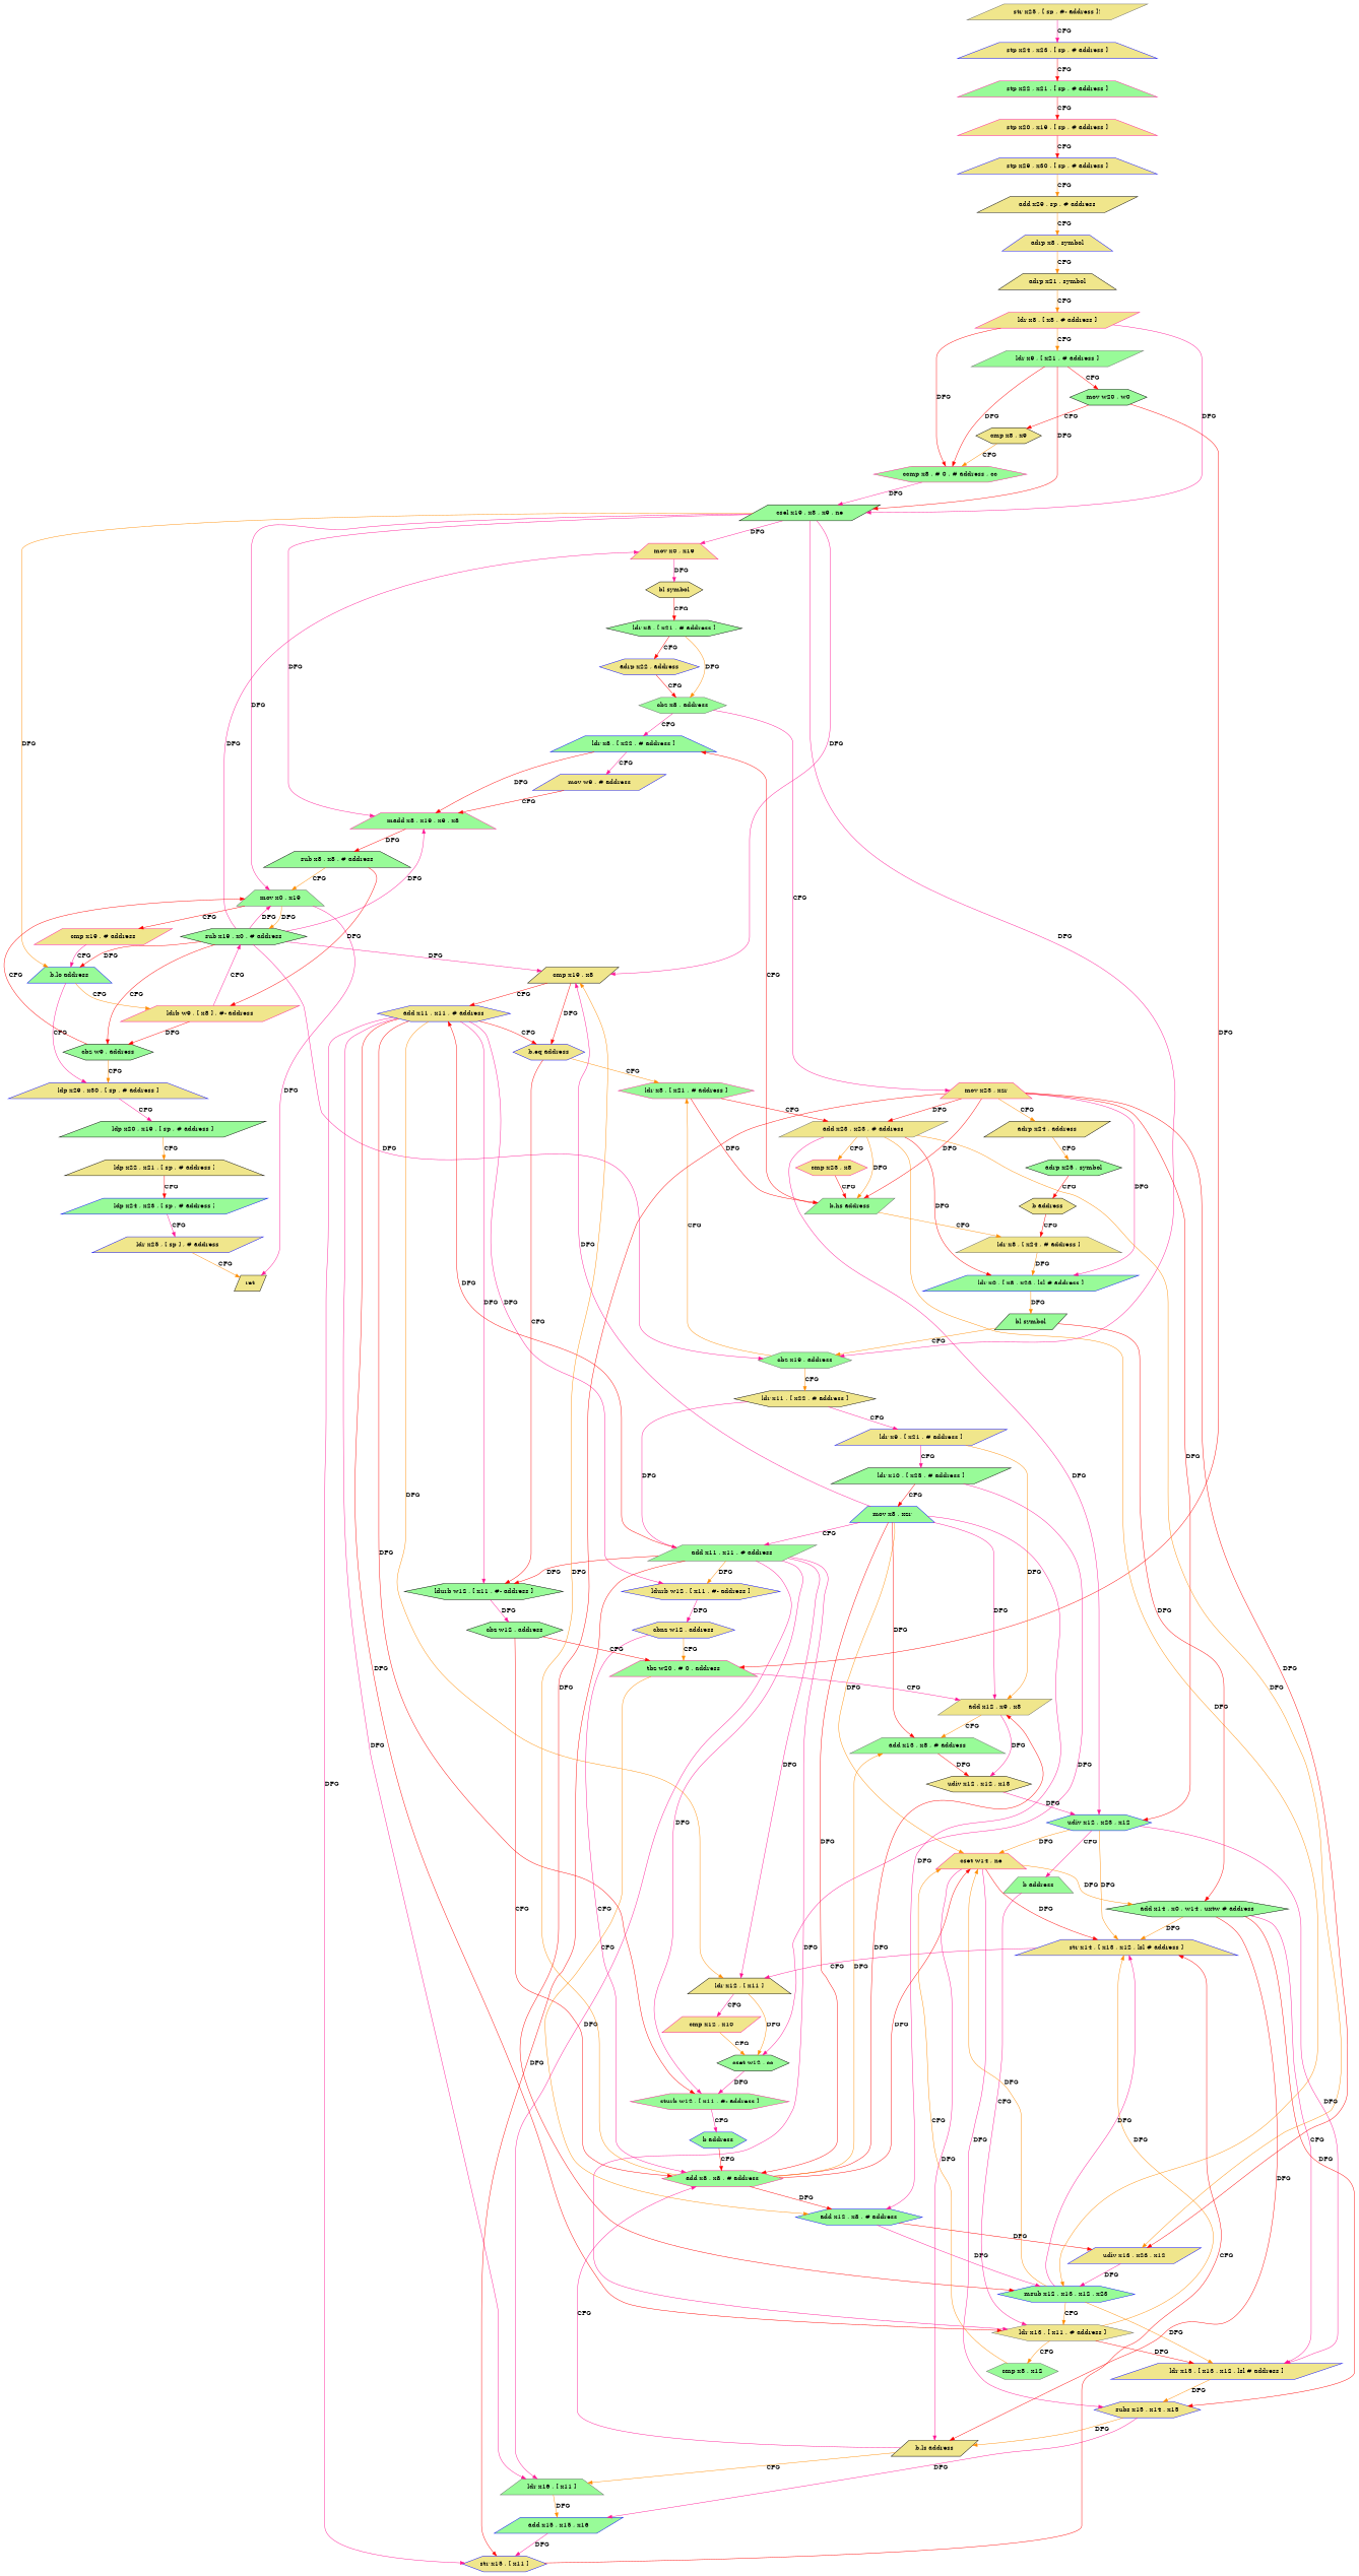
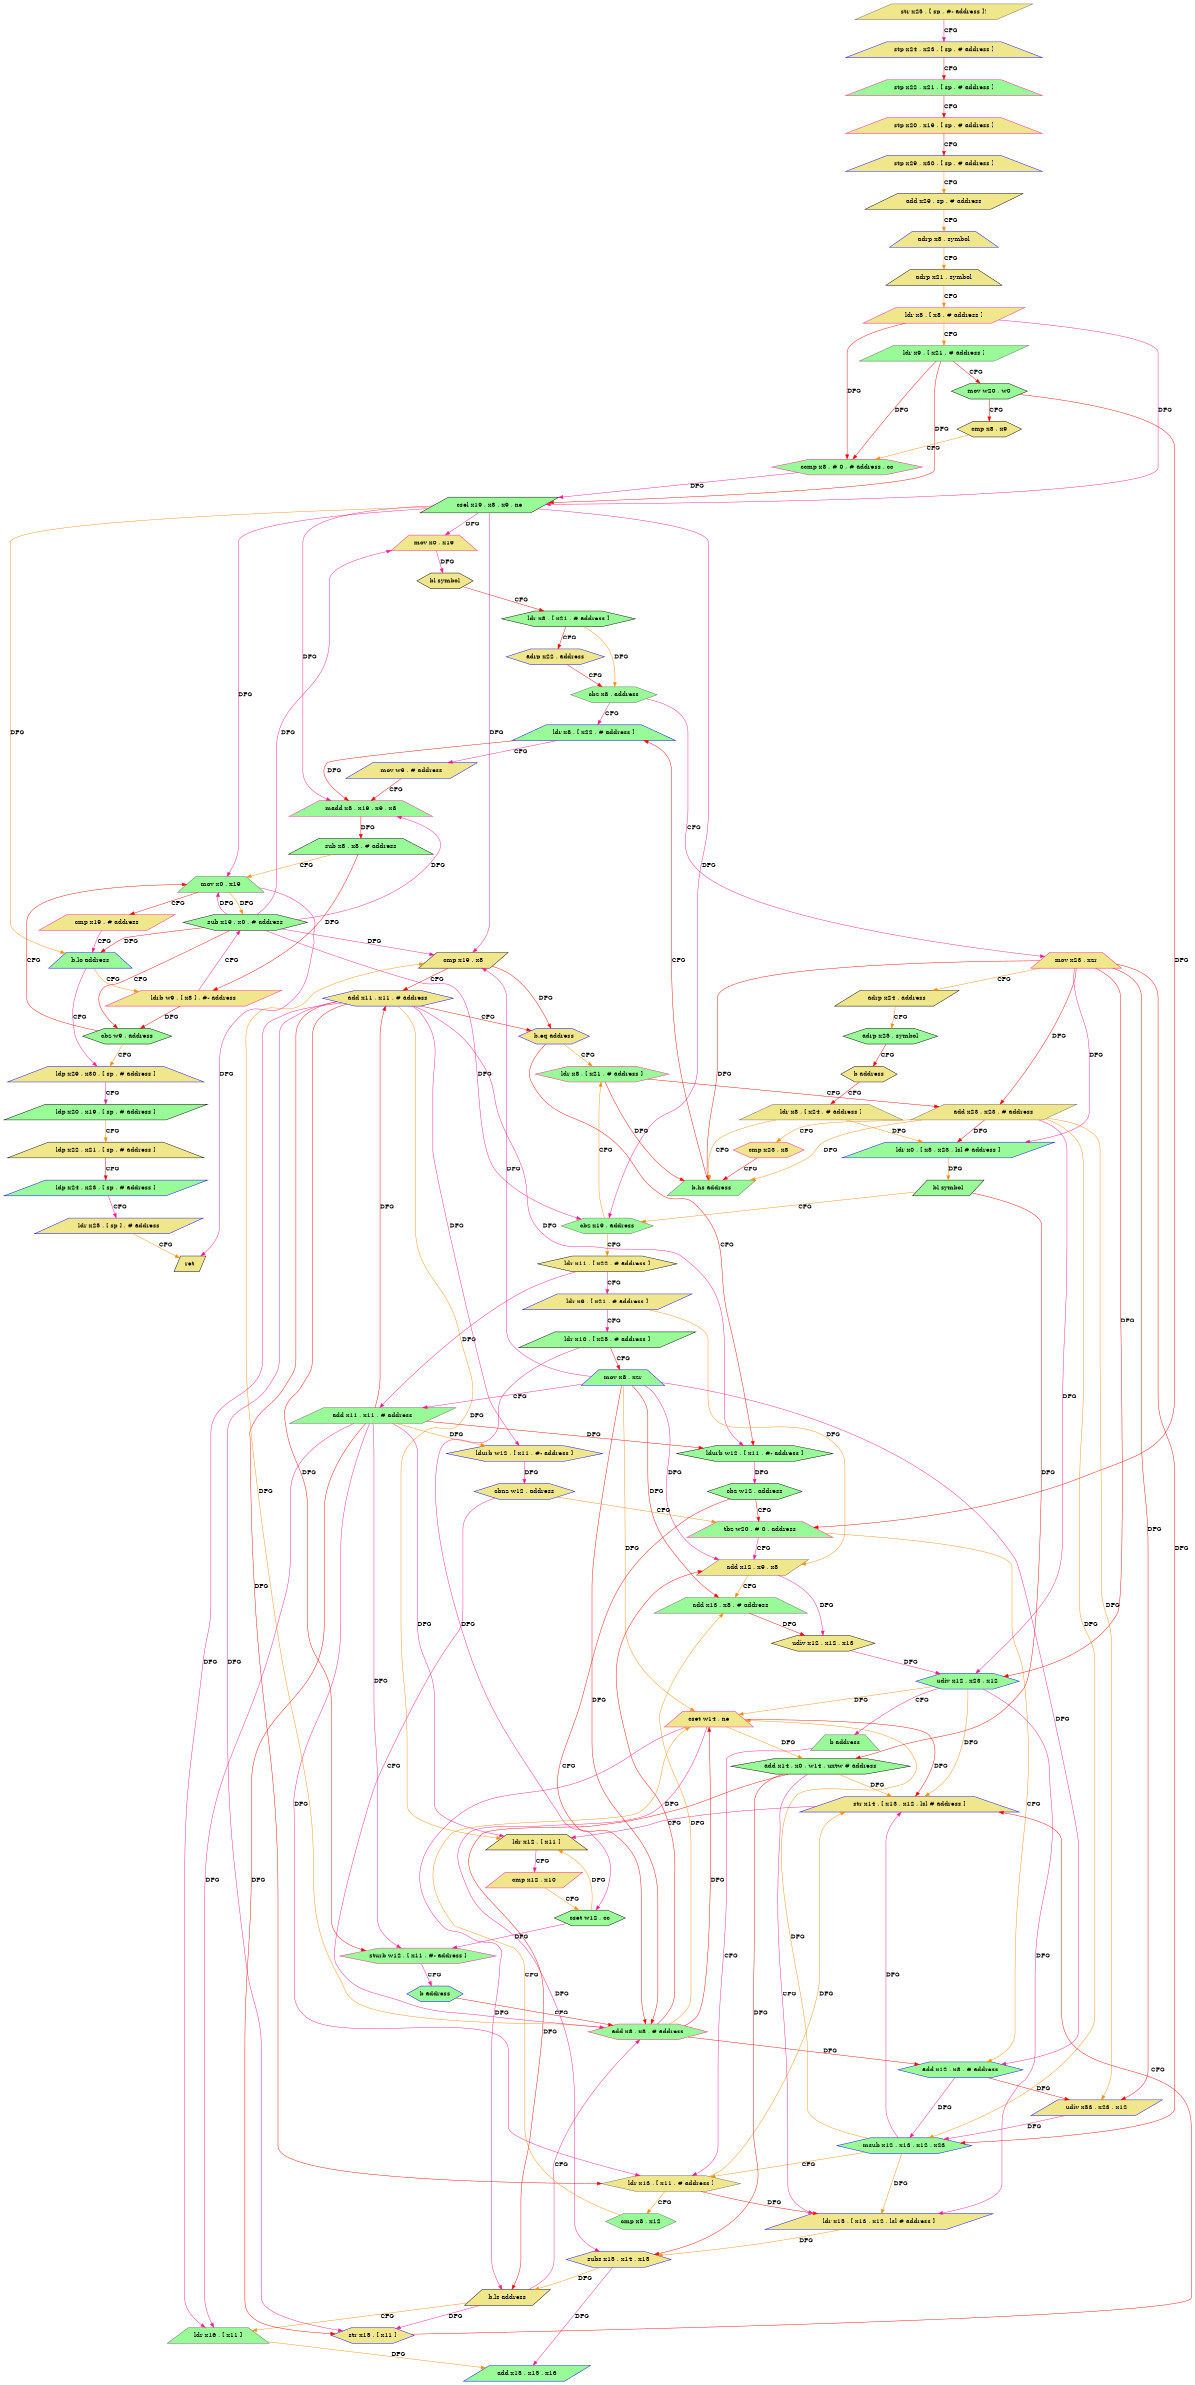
  digraph {
    node [color=blue fillcolor=khaki shape=hexagon style=filled]
    edge [color=deeppink]
    n1 [color=gray40 label="str x25 , [ sp , #- address ]!" shape=parallelogram]
    n2 [label="stp x24 , x23 , [ sp , # address ]" shape=trapezium]
    n3 [color=deeppink fillcolor=palegreen label="stp x22 , x21 , [ sp , # address ]" shape=trapezium]
    n4 [color=deeppink label="stp x20 , x19 , [ sp , # address ]" shape=trapezium]
    n5 [label="stp x29 , x30 , [ sp , # address ]" shape=trapezium]
    n6 [color=black label="add x29 , sp , # address" shape=parallelogram]
    n7 [label="adrp x8 , symbol" shape=trapezium]
    n8 [color=black label="adrp x21 , symbol" shape=trapezium]
    n9 [color=deeppink label="ldr x8 , [ x8 , # address ]" shape=parallelogram]
    n10 [color=gray40 fillcolor=palegreen label="ldr x9 , [ x21 , # address ]" shape=parallelogram]
    n11 [color=deeppink fillcolor=palegreen label="ccmp x8 , # 0 , # address , cc"]
    n12 [color=black fillcolor=palegreen label="csel x19 , x8 , x9 , ne" shape=parallelogram]
    n13 [color=black fillcolor=palegreen label="mov w20 , w0"]
    n14 [color=deeppink label="mov x0 , x19" shape=trapezium]
    n15 [color=deeppink fillcolor=palegreen label="madd x8 , x19 , x9 , x8" shape=trapezium]
    n16 [color=gray40 fillcolor=palegreen label="mov x0 , x19" shape=trapezium]
    n17 [color=gray40 fillcolor=palegreen label="cbz x19 , address"]
    n18 [fillcolor=palegreen label="b.lo address" shape=trapezium]
    n19 [color=black label="cmp x19 , x8" shape=parallelogram]
    n20 [color=black label="cmp x8 , x9"]
    n21 [color=deeppink fillcolor=palegreen label="tbz w20 , # 0 , address" shape=trapezium]
    n22 [color=gray40 label="add x12 , x9 , x8" shape=parallelogram]
    n23 [fillcolor=palegreen label="add x12 , x8 , # address"]
    n24 [color=black label="bl symbol"]
    n25 [color=black fillcolor=palegreen label="sub x8 , x8 , # address" shape=trapezium]
    n26 [color=black label=ret shape=parallelogram]
    n27 [color=black fillcolor=palegreen label="sub x19 , x0 , # address"]
    n28 [color=deeppink label="cmp x19 , # address" shape=parallelogram]
    n29 [color=deeppink fillcolor=palegreen label="ldr x8 , [ x21 , # address ]"]
    n30 [color=black label="ldr x11 , [ x22 , # address ]"]
    n31 [color=deeppink label="ldrb w9 , [ x8 ] , #- address" shape=parallelogram]
    n32 [label="ldp x29 , x30 , [ sp , # address ]" shape=trapezium]
    n33 [label="add x11 , x11 , # address"]
    n34 [label="b.eq address"]
    n35 [color=black fillcolor=palegreen label="ldr x8 , [ x21 , # address ]"]
    n36 [label="adrp x22 , address"]
    n37 [color=gray40 fillcolor=palegreen label="cbz x8 , address"]
    n38 [fillcolor=palegreen label="ldr x8 , [ x22 , # address ]" shape=trapezium]
    n39 [color=deeppink label="mov x23 , xzr" shape=trapezium]
    n40 [label="mov w9 , # address" shape=parallelogram]
    n41 [color=black label="adrp x24 , address" shape=parallelogram]
    n42 [fillcolor=palegreen label="ldr x0 , [ x8 , x23 , lsl # address ]" shape=parallelogram]
    n43 [color=gray40 label="add x23 , x23 , # address" shape=parallelogram]
    n44 [color=gray40 fillcolor=palegreen label="b.hs address" shape=parallelogram]
-   n45 [label="udiv x13 , x23 , x12" shape=parallelogram]
+   n45 [label="udiv x53 , x23 , x12" shape=parallelogram]
    n46 [fillcolor=palegreen label="msub x12 , x13 , x12 , x23"]
    n47 [fillcolor=palegreen label="udiv x12 , x23 , x12"]
    n48 [color=black fillcolor=palegreen label="adrp x25 , symbol"]
    n49 [color=black fillcolor=palegreen label="bl symbol" shape=parallelogram]
    n50 [color=deeppink label="cmp x23 , x8"]
    n51 [color=gray40 label="ldr x8 , [ x24 , # address ]" shape=trapezium]
    n52 [color=deeppink label="cset w14 , ne" shape=trapezium]
    n53 [color=gray40 label="ldr x13 , [ x11 , # address ]"]
    n54 [label="str x14 , [ x13 , x12 , lsl # address ]" shape=trapezium]
    n55 [label="ldr x15 , [ x13 , x12 , lsl # address ]" shape=parallelogram]
    n56 [color=gray40 fillcolor=palegreen label="b address" shape=trapezium]
    n57 [color=black fillcolor=palegreen label="cbz w9 , address"]
    n58 [color=black label="b address"]
    n59 [color=black fillcolor=palegreen label="ldp x20 , x19 , [ sp , # address ]" shape=parallelogram]
    n60 [color=black label="ldp x22 , x21 , [ sp , # address ]" shape=trapezium]
    n61 [fillcolor=palegreen label="ldp x24 , x23 , [ sp , # address ]" shape=parallelogram]
    n62 [label="ldr x25 , [ sp ] , # address" shape=parallelogram]
    n63 [color=black fillcolor=palegreen label="add x14 , x0 , w14 , uxtw # address"]
    n64 [label="subs x15 , x14 , x15"]
    n65 [color=black label="b.ls address" shape=parallelogram]
    n66 [label="ldr x9 , [ x21 , # address ]" shape=parallelogram]
    n67 [color=gray40 fillcolor=palegreen label="add x11 , x11 , # address" shape=parallelogram]
    n68 [color=black fillcolor=palegreen label="ldr x10 , [ x25 , # address ]" shape=parallelogram]
    n69 [label="ldurb w12 , [ x11 , #- address ]"]
    n70 [color=black fillcolor=palegreen label="ldurb w12 , [ x11 , #- address ]"]
    n71 [color=gray40 fillcolor=palegreen label="ldr x16 , [ x11 ]" shape=trapezium]
    n72 [label="str x15 , [ x11 ]"]
    n73 [color=black label="ldr x12 , [ x11 ]" shape=trapezium]
    n74 [color=deeppink fillcolor=palegreen label="sturb w12 , [ x11 , #- address ]"]
    n75 [fillcolor=palegreen label="mov x8 , xzr" shape=trapezium]
    n76 [color=black fillcolor=palegreen label="cset w12 , cc"]
    n77 [color=gray40 fillcolor=palegreen label="add x13 , x8 , # address" shape=trapezium]
    n78 [color=black label="udiv x12 , x12 , x13"]
    n79 [color=deeppink fillcolor=palegreen label="add x8 , x8 , # address"]
    n80 [label="cbnz w12 , address"]
    n81 [color=black fillcolor=palegreen label="cbz w12 , address"]
    n82 [color=gray40 fillcolor=palegreen label="cmp x8 , x12"]
    n83 [fillcolor=palegreen label="add x15 , x15 , x16" shape=parallelogram]
    n84 [color=deeppink label="cmp x12 , x10" shape=parallelogram]
    n85 [fillcolor=palegreen label="b address"]
    n1 -> n2 [label=CFG]
    n2 -> n3 [color=red label=CFG]
    n3 -> n4 [color=red label=CFG]
    n4 -> n5 [color=red label=CFG]
    n5 -> n6 [color=darkorange label=CFG]
    n6 -> n7 [color=darkorange label=CFG]
    n7 -> n8 [color=darkorange label=CFG]
    n8 -> n9 [color=darkorange label=CFG]
    n9 -> n10 [color=darkorange label=CFG]
    n9 -> n11 [color=red label=DFG]
    n9 -> n12 [label=DFG]
    n10 -> n11 [color=red label=DFG]
    n10 -> n12 [color=red label=DFG]
    n10 -> n13 [color=red label=CFG]
    n11 -> n12 [label=DFG]
    n12 -> n14 [label=DFG]
    n12 -> n15 [label=DFG]
    n12 -> n16 [label=DFG]
    n12 -> n17 [label=DFG]
    n12 -> n18 [color=darkorange label=DFG]
    n12 -> n19 [label=DFG]
    n13 -> n20 [color=red label=CFG]
    n13 -> n21 [color=red label=DFG]
    n14 -> n24 [label=DFG]
    n15 -> n25 [color=red label=DFG]
    n16 -> n26 [label=DFG]
    n16 -> n27 [color=darkorange label=DFG]
    n16 -> n28 [color=red label=CFG]
    n17 -> n29 [color=darkorange label=CFG]
    n17 -> n30 [color=darkorange label=CFG]
    n18 -> n31 [color=darkorange label=CFG]
    n18 -> n32 [label=CFG]
    n19 -> n33 [color=red label=CFG]
    n19 -> n34 [color=red label=DFG]
    n20 -> n11 [color=darkorange label=CFG]
    n21 -> n22 [label=CFG]
    n21 -> n23 [color=darkorange label=CFG]
    n22 -> n77 [color=darkorange label=CFG]
    n22 -> n78 [label=DFG]
    n23 -> n45 [color=red label=DFG]
    n23 -> n46 [label=DFG]
    n24 -> n35 [color=red label=CFG]
    n25 -> n16 [color=darkorange label=CFG]
    n25 -> n31 [color=red label=DFG]
    n27 -> n14 [label=DFG]
    n27 -> n15 [label=DFG]
    n27 -> n16 [label=DFG]
    n27 -> n17 [label=DFG]
    n27 -> n18 [color=red label=DFG]
    n27 -> n19 [label=DFG]
    n27 -> n57 [color=red label=CFG]
    n28 -> n18 [label=CFG]
    n29 -> n43 [color=red label=CFG]
    n29 -> n44 [color=red label=DFG]
    n30 -> n66 [label=CFG]
    n30 -> n67 [label=DFG]
    n31 -> n27 [label=CFG]
    n31 -> n57 [color=red label=DFG]
    n32 -> n59 [label=CFG]
    n33 -> n34 [color=red label=CFG]
    n33 -> n53 [color=red label=DFG]
    n33 -> n69 [label=DFG]
    n33 -> n70 [label=DFG]
    n33 -> n71 [label=DFG]
    n33 -> n72 [label=DFG]
    n33 -> n73 [color=darkorange label=DFG]
    n33 -> n74 [color=red label=DFG]
    n34 -> n29 [color=darkorange label=CFG]
    n34 -> n70 [color=red label=CFG]
    n35 -> n36 [color=red label=CFG]
    n35 -> n37 [color=darkorange label=DFG]
    n36 -> n37 [color=red label=CFG]
    n37 -> n38 [label=CFG]
    n37 -> n39 [label=CFG]
    n38 -> n15 [color=red label=DFG]
    n38 -> n40 [label=CFG]
    n39 -> n41 [color=darkorange label=CFG]
    n39 -> n42 [label=DFG]
    n39 -> n43 [color=red label=DFG]
    n39 -> n44 [color=red label=DFG]
    n39 -> n45 [color=red label=DFG]
    n39 -> n46 [color=red label=DFG]
    n39 -> n47 [color=red label=DFG]
    n40 -> n15 [color=red label=CFG]
    n41 -> n48 [color=darkorange label=CFG]
    n42 -> n49 [color=darkorange label=DFG]
    n43 -> n42 [color=red label=DFG]
    n43 -> n44 [color=darkorange label=DFG]
    n43 -> n45 [color=darkorange label=DFG]
    n43 -> n46 [color=darkorange label=DFG]
    n43 -> n47 [label=DFG]
    n43 -> n50 [color=darkorange label=CFG]
    n44 -> n38 [color=red label=CFG]
-   n44 -> n51 [color=darkorange label=CFG]
+   n51 -> n44 [color=darkorange label=CFG]
    n45 -> n46 [label=DFG]
    n46 -> n52 [color=darkorange label=DFG]
    n46 -> n53 [color=darkorange label=CFG]
    n46 -> n54 [label=DFG]
    n46 -> n55 [color=darkorange label=DFG]
    n47 -> n52 [color=darkorange label=DFG]
    n47 -> n54 [color=darkorange label=DFG]
    n47 -> n55 [label=DFG]
    n47 -> n56 [label=CFG]
    n48 -> n58 [color=red label=CFG]
    n49 -> n17 [color=darkorange label=CFG]
    n49 -> n63 [color=red label=DFG]
    n50 -> n44 [color=red label=CFG]
    n51 -> n42 [color=darkorange label=DFG]
    n52 -> n54 [color=red label=DFG]
    n52 -> n63 [color=darkorange label=DFG]
    n52 -> n64 [label=DFG]
    n52 -> n65 [label=DFG]
    n53 -> n54 [color=darkorange label=DFG]
    n53 -> n55 [color=red label=DFG]
    n53 -> n82 [color=darkorange label=CFG]
    n54 -> n73 [label=CFG]
    n55 -> n64 [color=darkorange label=DFG]
    n56 -> n53 [label=CFG]
    n57 -> n16 [color=red label=CFG]
    n57 -> n32 [color=darkorange label=CFG]
    n58 -> n51 [color=red label=CFG]
    n59 -> n60 [color=darkorange label=CFG]
    n60 -> n61 [color=red label=CFG]
    n61 -> n62 [label=CFG]
    n62 -> n26 [color=darkorange label=CFG]
    n63 -> n54 [color=darkorange label=DFG]
    n63 -> n55 [label=CFG]
    n63 -> n64 [color=red label=DFG]
    n63 -> n65 [color=red label=DFG]
    n64 -> n65 [color=darkorange label=DFG]
    n64 -> n83 [label=DFG]
    n65 -> n71 [color=darkorange label=CFG]
    n65 -> n79 [label=CFG]
    n66 -> n22 [color=darkorange label=DFG]
    n66 -> n68 [label=CFG]
    n67 -> n33 [color=red label=DFG]
    n67 -> n53 [label=DFG]
    n67 -> n69 [color=darkorange label=DFG]
    n67 -> n70 [color=red label=DFG]
    n67 -> n71 [label=DFG]
    n67 -> n72 [color=red label=DFG]
    n67 -> n73 [label=DFG]
    n67 -> n74 [label=DFG]
    n68 -> n75 [color=red label=CFG]
    n68 -> n76 [label=DFG]
    n69 -> n80 [label=DFG]
    n70 -> n81 [label=DFG]
    n71 -> n83 [color=darkorange label=DFG]
    n72 -> n54 [color=red label=CFG]
-   n73 -> n76 [color=darkorange label=DFG]
+   n76 -> n73 [color=darkorange label=DFG]
    n73 -> n84 [label=CFG]
    n74 -> n85 [label=CFG]
    n75 -> n19 [label=DFG]
    n75 -> n22 [label=DFG]
    n75 -> n23 [label=DFG]
    n75 -> n52 [color=darkorange label=DFG]
    n75 -> n67 [label=CFG]
    n75 -> n77 [color=red label=DFG]
    n75 -> n79 [color=red label=DFG]
    n76 -> n74 [label=DFG]
    n77 -> n78 [color=red label=DFG]
    n78 -> n47 [label=DFG]
    n79 -> n19 [color=darkorange label=DFG]
    n79 -> n22 [color=red label=DFG]
    n79 -> n23 [color=red label=DFG]
    n79 -> n52 [color=red label=DFG]
    n79 -> n77 [color=darkorange label=DFG]
    n80 -> n21 [color=darkorange label=CFG]
    n80 -> n79 [label=CFG]
    n81 -> n21 [color=red label=CFG]
    n81 -> n79 [color=red label=CFG]
    n82 -> n52 [color=darkorange label=CFG]
-   n83 -> n72 [label=DFG]
+   n65 -> n72 [label=DFG]
    n84 -> n76 [color=darkorange label=CFG]
    n85 -> n79 [color=red label=CFG]
  }
